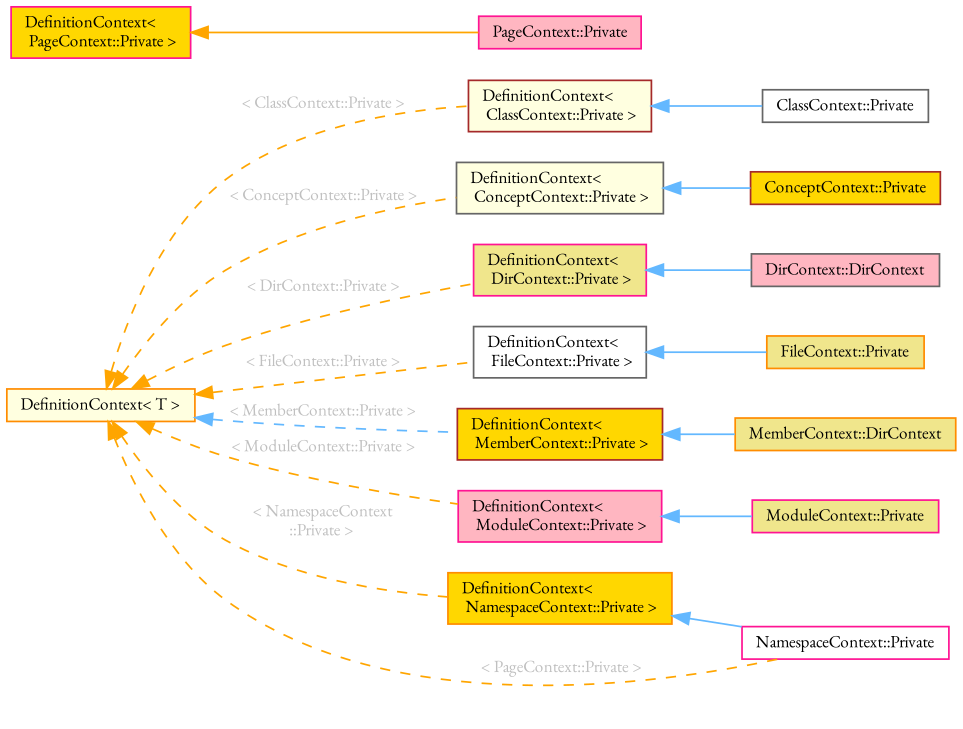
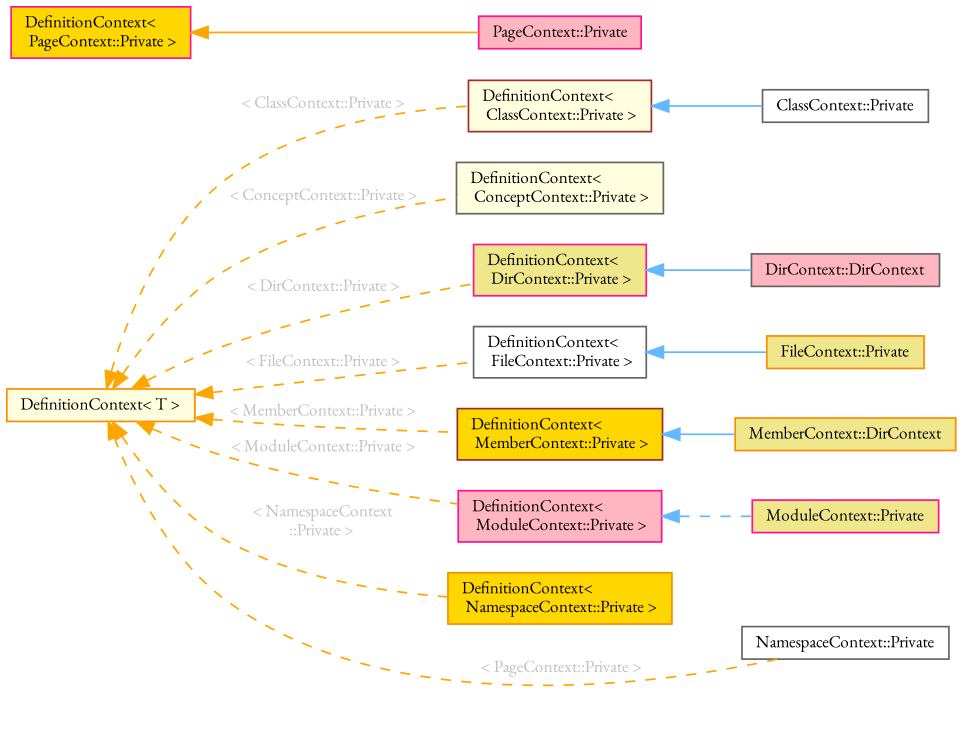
  digraph {
    fontname="EB Garamond"
    rankdir=LR
    node [color=gray40 fillcolor=khaki fontname="EB Garamond" fontsize=10 shape=box style=filled]
    edge [color=orange dir=back fontname="EB Garamond" fontsize=10 labelfontname=Helvetica labelfontsize=10 style=dashed]
    n1 [color=darkorange fillcolor=lightyellow fontcolor=black height=0.2 label="DefinitionContext\< T \>" width=0.4]
    n2 [color=brown fillcolor=lightyellow height=0.2 label="DefinitionContext\<\l ClassContext::Private \>" width=0.4]
    n3 [fillcolor=lightyellow height=0.2 label="DefinitionContext\<\l ConceptContext::Private \>" width=0.4]
    n4 [color=deeppink height=0.2 label="DefinitionContext\<\l DirContext::Private \>" width=0.4]
    n5 [fillcolor=white height=0.2 label="DefinitionContext\<\l FileContext::Private \>" width=0.4]
    n6 [color=brown fillcolor=gold height=0.2 label="DefinitionContext\<\l MemberContext::Private \>" width=0.4]
    n7 [color=deeppink fillcolor=lightpink height=0.2 label="DefinitionContext\<\l ModuleContext::Private \>" width=0.4]
    n8 [color=darkorange fillcolor=gold height=0.2 label="DefinitionContext\<\l NamespaceContext::Private \>" width=0.4]
-   n9 [color=deeppink fillcolor=white height=0.2 label="NamespaceContext::Private" width=0.4]
+   n9 [fillcolor=white height=0.2 label="NamespaceContext::Private" width=0.4]
    n10 [fillcolor=white height=0.2 label="ClassContext::Private" width=0.4]
-   n11 [color=brown fillcolor=gold height=0.2 label="ConceptContext::Private" width=0.4]
    n12 [fillcolor=lightpink height=0.2 label="DirContext::DirContext" width=0.4]
    n13 [color=darkorange height=0.2 label="FileContext::Private" width=0.4]
    n14 [color=darkorange height=0.2 label="MemberContext::DirContext" width=0.4]
    n15 [color=deeppink height=0.2 label="ModuleContext::Private" width=0.4]
    n16 [color=deeppink fillcolor=gold height=0.2 label="DefinitionContext\<\l PageContext::Private \>" width=0.4]
    n17 [color=deeppink fillcolor=lightpink height=0.2 label="PageContext::Private" width=0.4]
    n1 -> n2 [fontcolor=grey label=" \< ClassContext::Private \>"]
    n1 -> n3 [fontcolor=grey label=" \< ConceptContext::Private \>"]
    n1 -> n4 [fontcolor=grey label=" \< DirContext::Private \>"]
    n1 -> n5 [fontcolor=grey label=" \< FileContext::Private \>"]
-   n1 -> n6 [color=steelblue1 fontcolor=grey label=" \< MemberContext::Private \>"]
+   n1 -> n6 [fontcolor=grey label=" \< MemberContext::Private \>"]
    n1 -> n7 [fontcolor=grey label=" \< ModuleContext::Private \>"]
    n1 -> n8 [fontcolor=grey label=" \< NamespaceContext\l::Private \>"]
    n1 -> n9 [fontcolor=grey label=" \< PageContext::Private \>"]
    n2 -> n10 [color=steelblue1 style=solid]
-   n3 -> n11 [color=steelblue1 style=solid]
    n4 -> n12 [color=steelblue1 style=solid]
    n5 -> n13 [color=steelblue1 style=solid]
    n6 -> n14 [color=steelblue1 style=solid]
-   n7 -> n15 [color=steelblue1 style=solid]
-   n8 -> n9 [color=steelblue1 style=solid]
+   n7 -> n15 [color=steelblue1]
    n16 -> n17 [style=solid]
  }
